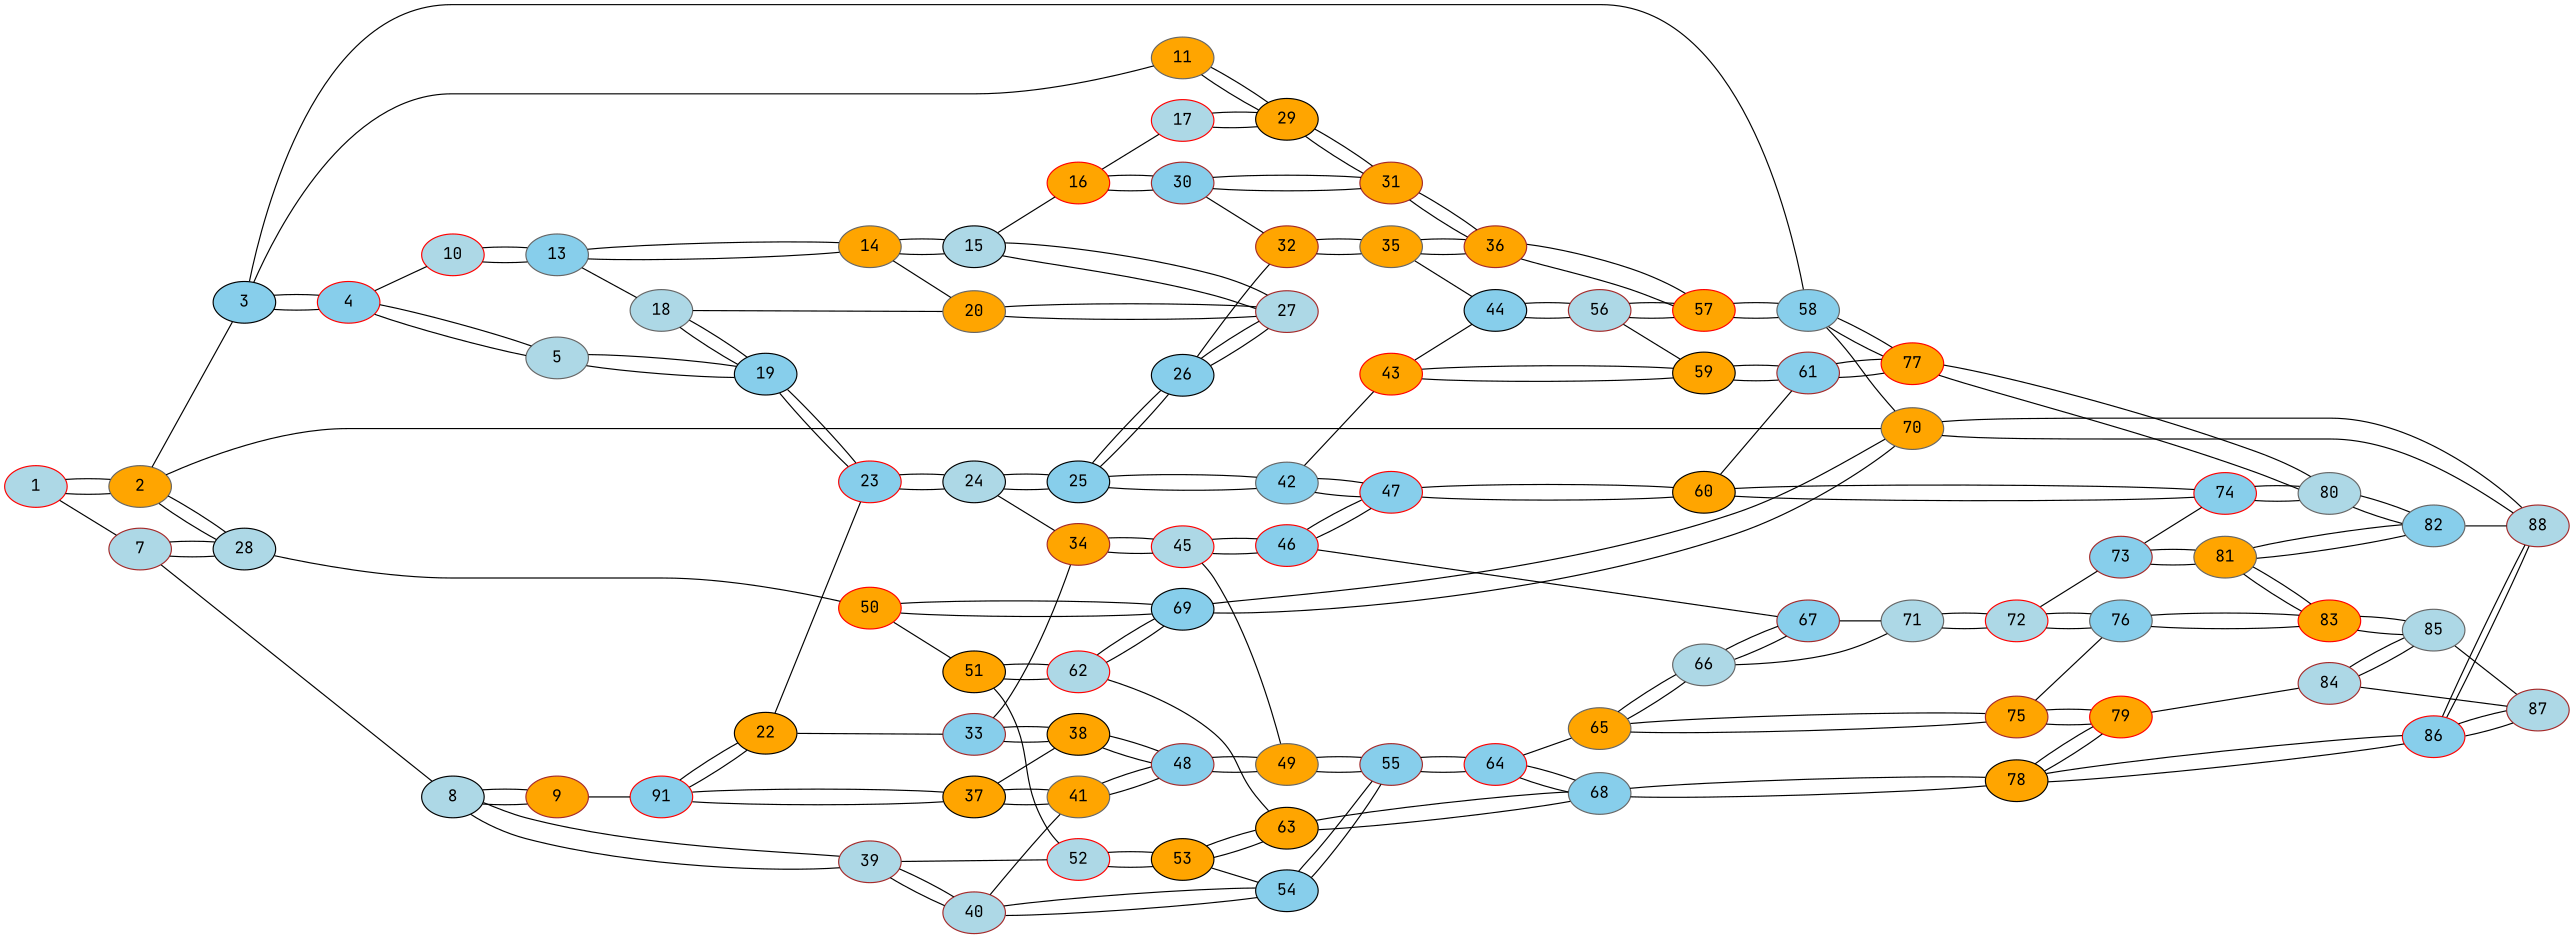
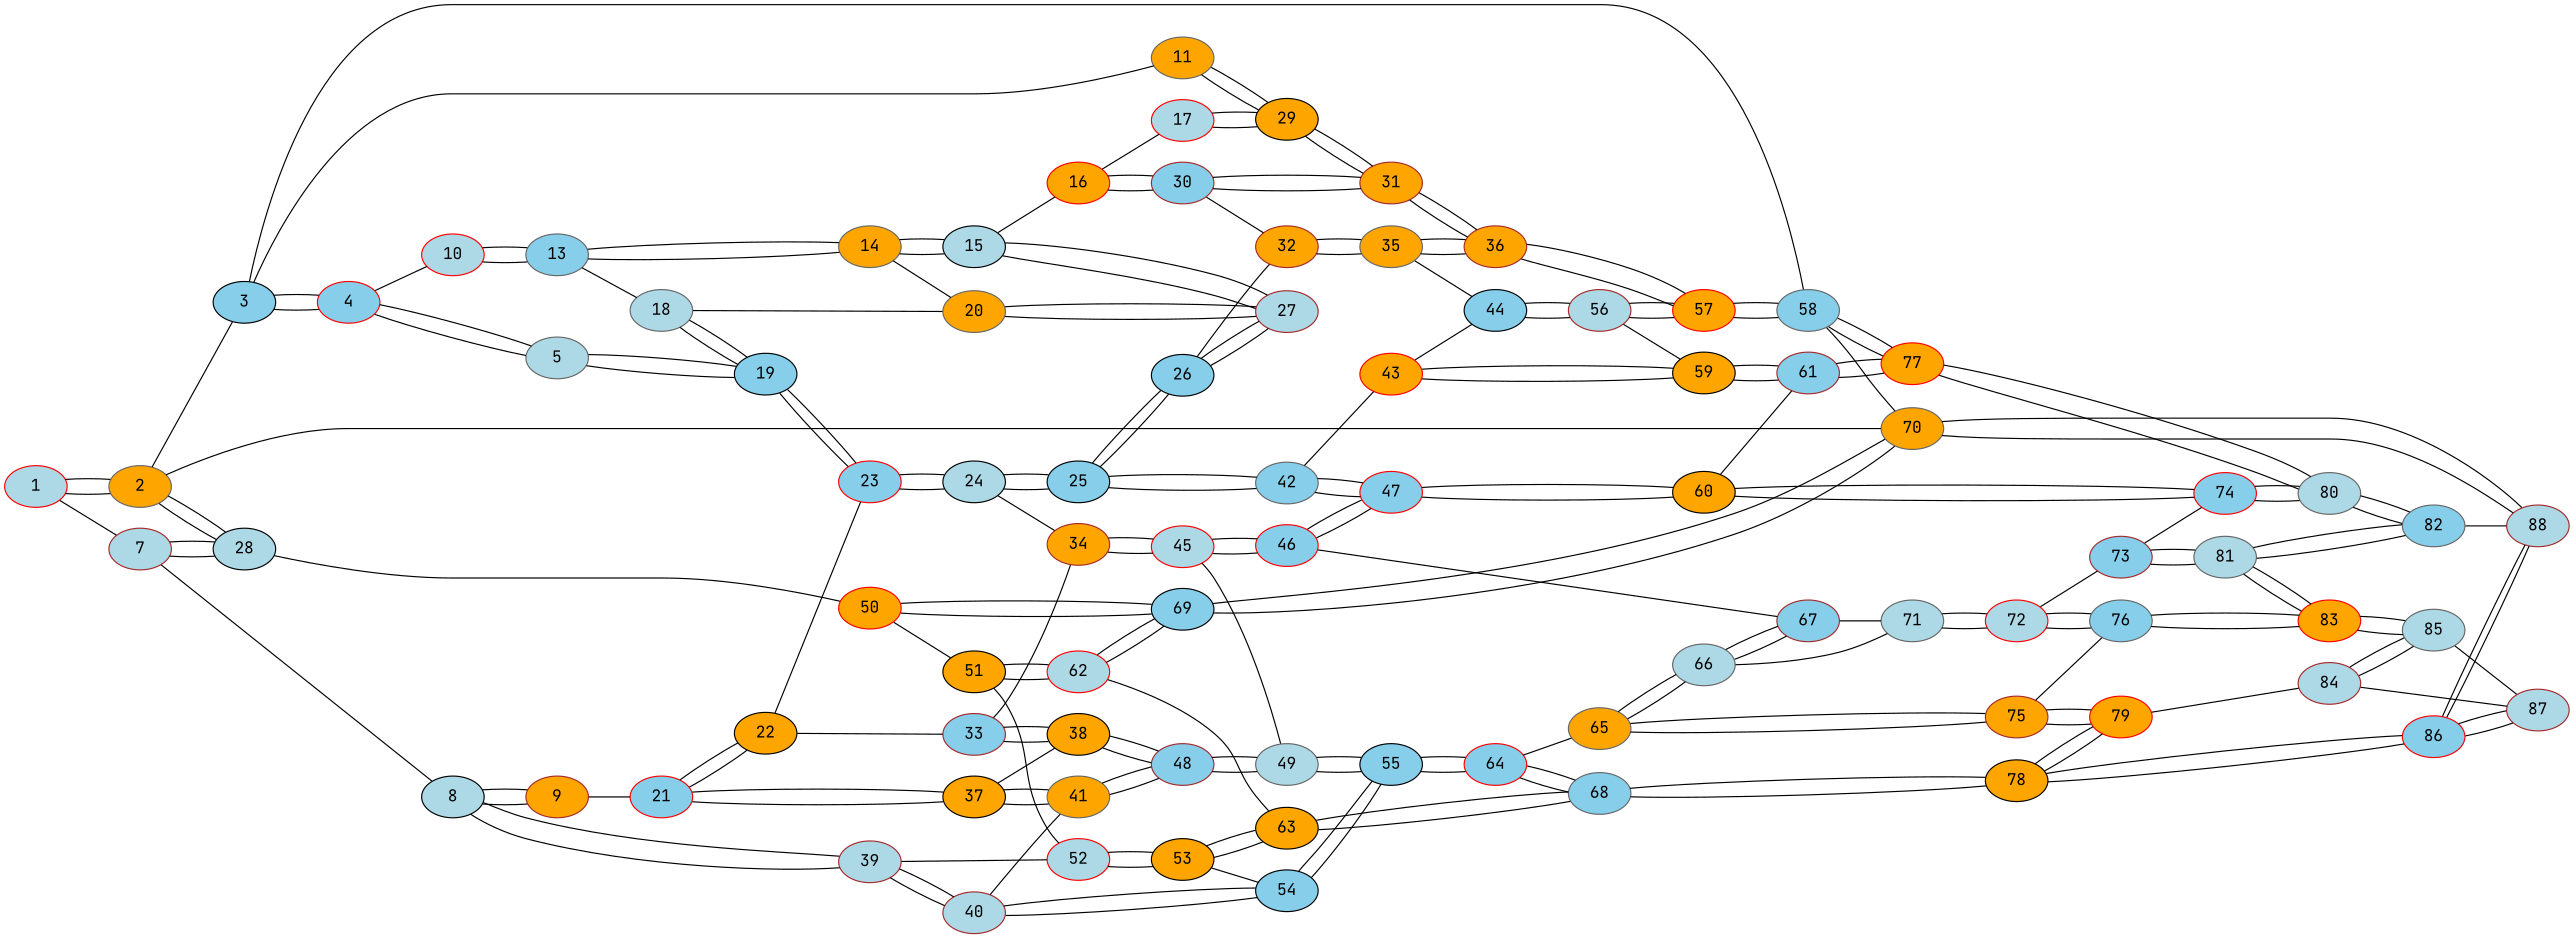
  graph {
    fontname="JetBrains Mono"
    rankdir=LR
    node [color=red fillcolor=orange fontname="JetBrains Mono" style=filled]
    edge [fontname="JetBrains Mono"]
    1 [fillcolor=lightblue]
    2 [color=gray40]
    7 [color=brown fillcolor=lightblue]
    3 [color=black fillcolor=skyblue]
    28 [color=black fillcolor=lightblue]
    70 [color=gray40]
    8 [color=black fillcolor=lightblue]
    4 [fillcolor=skyblue]
    11 [color=gray40]
    58 [color=gray40 fillcolor=skyblue]
    50
    88 [color=brown fillcolor=lightblue]
    5 [color=gray40 fillcolor=lightblue]
    10 [fillcolor=lightblue]
    29 [color=black]
    77
    19 [color=black fillcolor=skyblue]
    13 [color=gray40 fillcolor=skyblue]
    23 [fillcolor=skyblue]
    9 [color=brown]
-   21 [fillcolor=skyblue label=91]
+   21 [fillcolor=skyblue]
    39 [color=brown fillcolor=lightblue]
    40 [color=brown fillcolor=lightblue]
    52 [fillcolor=lightblue]
    22 [color=black]
    37 [color=black]
    14 [color=gray40]
    18 [color=gray40 fillcolor=lightblue]
    31 [color=brown]
    17 [fillcolor=lightblue]
    15 [color=black fillcolor=lightblue]
    20 [color=gray40]
    16
    27 [color=brown fillcolor=lightblue]
    30 [color=brown fillcolor=skyblue]
    32 [color=brown]
    24 [color=black fillcolor=lightblue]
    33 [color=brown fillcolor=skyblue]
    38 [color=black]
    41 [color=gray40]
    34 [color=brown]
    25 [color=black fillcolor=skyblue]
    26 [color=black fillcolor=skyblue]
    42 [color=gray40 fillcolor=skyblue]
    45 [fillcolor=lightblue]
    43
    47 [fillcolor=skyblue]
    35 [color=gray40]
    51 [color=black]
    69 [color=black fillcolor=skyblue]
    36 [color=brown]
    57
    44 [color=black fillcolor=skyblue]
    48 [color=brown fillcolor=skyblue]
    46 [fillcolor=skyblue]
-   49 [color=gray40]
+   49 [color=gray40 fillcolor=lightblue]
    56 [color=brown fillcolor=lightblue]
    54 [color=black fillcolor=skyblue]
    53 [color=black]
-   55 [color=brown fillcolor=skyblue]
+   55 [color=black fillcolor=skyblue]
    59 [color=black]
    60 [color=black]
    61 [color=brown fillcolor=skyblue]
    67 [color=brown fillcolor=skyblue]
    71 [color=gray40 fillcolor=lightblue]
    74 [fillcolor=skyblue]
    64 [fillcolor=skyblue]
    62 [fillcolor=lightblue]
    63 [color=black]
    68 [color=gray40 fillcolor=skyblue]
    65 [color=gray40]
    80 [color=gray40 fillcolor=lightblue]
    78 [color=black]
    66 [color=gray40 fillcolor=lightblue]
    75 [color=brown]
    76 [color=gray40 fillcolor=skyblue]
    79
    72 [fillcolor=lightblue]
    86 [fillcolor=skyblue]
    73 [color=brown fillcolor=skyblue]
-   81 [color=gray40]
+   81 [color=gray40 fillcolor=lightblue]
    83
    82 [color=gray40 fillcolor=skyblue]
    84 [color=brown fillcolor=lightblue]
    85 [color=gray40 fillcolor=lightblue]
    87 [color=brown fillcolor=lightblue]
    1 -- 2
    1 -- 2
    1 -- 7
    2 -- 3
    2 -- 28
    2 -- 28
    2 -- 70
    7 -- 28
    7 -- 28
    7 -- 8
    3 -- 4
    3 -- 4
    3 -- 11
    3 -- 58
    28 -- 50
    70 -- 88
    70 -- 88
    8 -- 9
    8 -- 9
    8 -- 39
    8 -- 39
    4 -- 5
    4 -- 5
    4 -- 10
    11 -- 29
    11 -- 29
    58 -- 70
    58 -- 77
    58 -- 77
    50 -- 51
    50 -- 69
    50 -- 69
    5 -- 19
    5 -- 19
    10 -- 13
    10 -- 13
    29 -- 31
    29 -- 31
    77 -- 80
    77 -- 80
    19 -- 23
    19 -- 23
    13 -- 14
    13 -- 14
    13 -- 18
    23 -- 24
    23 -- 24
    9 -- 21
    21 -- 22
    21 -- 22
    21 -- 37
    21 -- 37
    39 -- 40
    39 -- 40
    39 -- 52
    40 -- 41
    40 -- 54
    40 -- 54
    52 -- 53
    52 -- 53
    22 -- 23
    22 -- 33
    37 -- 38
    37 -- 41
    37 -- 41
    14 -- 15
    14 -- 15
    14 -- 20
    18 -- 19
    18 -- 19
    18 -- 20
    31 -- 36
    31 -- 36
    17 -- 29
    17 -- 29
    15 -- 16
    15 -- 27
    15 -- 27
    20 -- 27
    20 -- 27
    16 -- 17
    16 -- 30
    16 -- 30
    30 -- 31
    30 -- 31
    30 -- 32
    32 -- 35
    32 -- 35
    24 -- 34
    24 -- 25
    24 -- 25
    33 -- 38
    33 -- 38
    33 -- 34
    38 -- 48
    38 -- 48
    41 -- 48
    41 -- 48
    34 -- 45
    34 -- 45
    25 -- 26
    25 -- 26
    25 -- 42
    25 -- 42
    26 -- 27
    26 -- 27
    26 -- 32
    42 -- 43
    42 -- 47
    42 -- 47
    45 -- 46
    45 -- 46
    45 -- 49
    43 -- 44
    43 -- 59
    43 -- 59
    47 -- 60
    47 -- 60
    35 -- 36
    35 -- 36
    35 -- 44
    51 -- 52
    51 -- 62
    51 -- 62
    69 -- 70
    69 -- 70
    36 -- 57
    36 -- 57
    57 -- 58
    57 -- 58
    44 -- 56
    44 -- 56
    48 -- 49
    48 -- 49
    46 -- 47
    46 -- 47
    46 -- 67
    49 -- 55
    49 -- 55
    56 -- 57
    56 -- 57
    56 -- 59
    54 -- 55
    54 -- 55
    53 -- 54
    53 -- 63
    53 -- 63
    55 -- 64
    55 -- 64
    59 -- 61
    59 -- 61
    60 -- 61
    60 -- 74
    60 -- 74
    61 -- 77
    61 -- 77
    67 -- 71
    71 -- 72
    71 -- 72
    74 -- 80
    74 -- 80
    64 -- 68
    64 -- 68
    64 -- 65
    62 -- 69
    62 -- 69
    62 -- 63
    63 -- 68
    63 -- 68
    68 -- 78
    68 -- 78
    65 -- 66
    65 -- 66
    65 -- 75
    65 -- 75
    80 -- 82
    80 -- 82
    78 -- 79
    78 -- 79
    78 -- 86
    78 -- 86
    66 -- 67
    66 -- 67
    66 -- 71
    75 -- 76
    75 -- 79
    75 -- 79
    76 -- 83
    76 -- 83
    79 -- 84
    72 -- 76
    72 -- 76
    72 -- 73
    86 -- 88
    86 -- 88
    86 -- 87
    86 -- 87
    73 -- 74
    73 -- 81
    73 -- 81
    81 -- 83
    81 -- 83
    81 -- 82
    81 -- 82
    83 -- 85
    83 -- 85
    82 -- 88
    84 -- 85
    84 -- 85
    84 -- 87
    85 -- 87
  }
